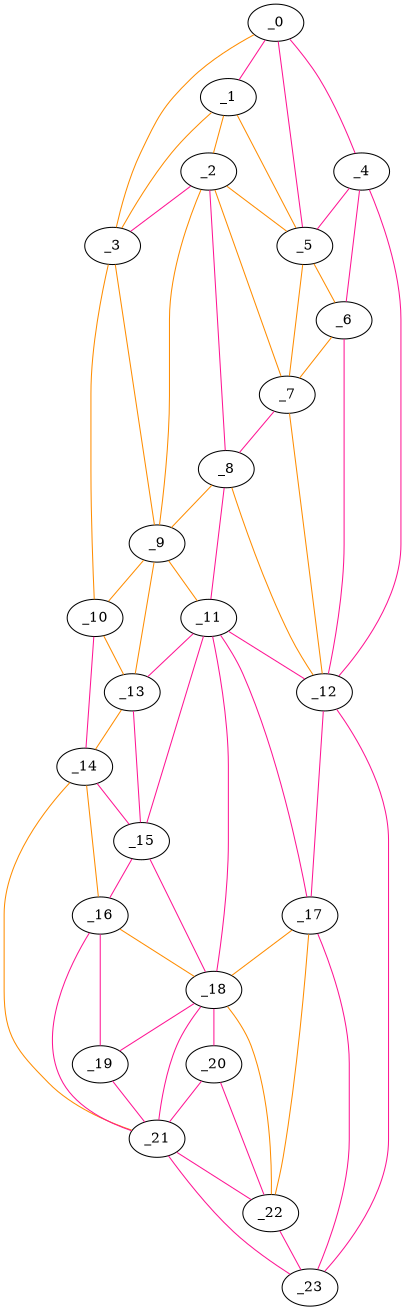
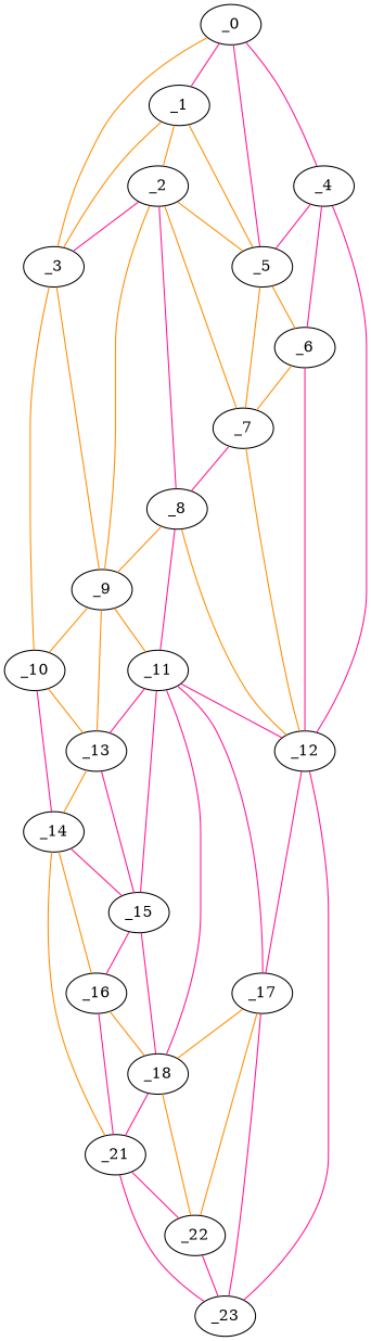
  graph {
    node [x=14 y=83]
    edge [color=deeppink valence=2]
    _0 [x=7 y=35]
    _1 [x=12 y=60]
    _3 [y=76]
    _4 [x=32 y=16]
    _5 [x=36 y=32]
    _2 [y=64]
    _9 [x=63 y=84]
    _10 [x=64 y=91]
    _6 [x=52 y=20]
    _12 [x=71 y=15]
    _7 [x=52 y=38]
    _8 [x=60 y=46]
    _11 [x=70 y=52]
    _13 [x=71 y=88]
    _14 [x=73 y=91]
    _17 [x=98 y=31]
    _23 [x=126 y=39]
    _15 [x=92]
    _18 [x=105 y=73]
    _16 [x=97 y=85]
    _21 [x=121]
    _22 [x=123 y=51]
-   _19 [x=105]
-   _20 [x=120 y=71]
    _0 -- _1 [valence=1]
    _0 -- _3 [color=darkorange valence=1]
    _0 -- _4 [valence=1]
    _0 -- _5
    _1 -- _3 [color=darkorange]
    _1 -- _5 [color=darkorange]
    _1 -- _2 [color=darkorange valence=1]
    _3 -- _9 [color=darkorange valence=1]
    _3 -- _10 [color=darkorange valence=1]
    _4 -- _5 [valence=1]
    _4 -- _6
    _4 -- _12 [valence=1]
    _5 -- _6 [color=darkorange]
    _5 -- _7 [color=darkorange valence=1]
    _2 -- _3 [valence=1]
    _2 -- _5 [color=darkorange]
    _2 -- _9 [color=darkorange]
    _2 -- _7 [color=darkorange]
    _2 -- _8
    _9 -- _10 [color=darkorange valence=1]
    _9 -- _11 [color=darkorange]
    _9 -- _13 [color=darkorange]
    _10 -- _13 [color=darkorange]
    _10 -- _14 [valence=1]
    _6 -- _12 [valence=1]
    _6 -- _7 [color=darkorange valence=1]
    _12 -- _17 [valence=1]
    _12 -- _23 [valence=1]
    _7 -- _12 [color=darkorange]
    _7 -- _8 [valence=1]
    _8 -- _9 [color=darkorange]
    _8 -- _12 [color=darkorange]
    _8 -- _11
    _11 -- _12 [valence=1]
    _11 -- _13
    _11 -- _17
    _11 -- _15
    _11 -- _18
    _13 -- _14 [color=darkorange valence=1]
    _13 -- _15
    _14 -- _15
    _14 -- _16 [color=darkorange]
    _14 -- _21 [color=darkorange valence=1]
    _17 -- _23 [valence=1]
    _17 -- _18 [color=darkorange valence=1]
    _17 -- _22 [color=darkorange]
    _15 -- _18
    _15 -- _16 [valence=1]
    _18 -- _21
    _18 -- _22 [color=darkorange]
-   _18 -- _19 [valence=1]
-   _18 -- _20
    _16 -- _18 [color=darkorange]
    _16 -- _21
-   _16 -- _19
    _21 -- _23 [valence=1]
    _21 -- _22 [valence=1]
    _22 -- _23
-   _19 -- _21
-   _20 -- _21 [valence=1]
-   _20 -- _22
  }
